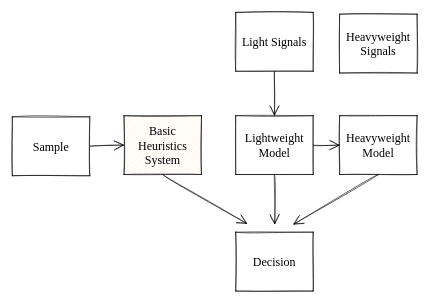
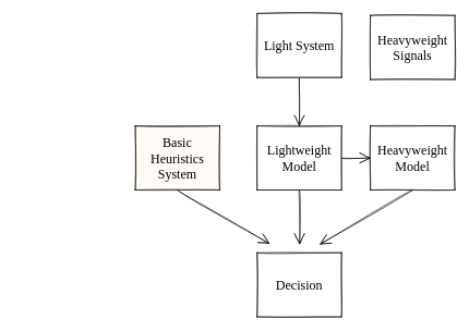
  <mxCell id="0" />
  <mxCell id="1" parent="0" />
- <mxCell id="2" value="Sample" style="rounded=0;whiteSpace=wrap;html=1;sketch=1;hachureGap=4;pointerEvents=0;fontFamily=Architects Daughter;fontSource=https%3A%2F%2Ffonts.googleapis.com%2Fcss%3Ffamily%3DArchitects%2BDaughter;fontSize=20;" parent="1" vertex="1"><mxGeometry x="20" y="194" width="129" height="98" as="geometry" /></mxCell>
  <mxCell id="3" value="Basic Heuristics System" style="rounded=0;whiteSpace=wrap;html=1;sketch=1;hachureGap=4;pointerEvents=0;fontFamily=Architects Daughter;fontSource=https%3A%2F%2Ffonts.googleapis.com%2Fcss%3Ffamily%3DArchitects%2BDaughter;fontSize=20;fillColor=#ffe6cc;" vertex="1" parent="1"><mxGeometry x="206" y="192" width="129" height="98" as="geometry" /></mxCell>
  <mxCell id="4" value="Lightweight Model" style="rounded=0;whiteSpace=wrap;html=1;sketch=1;hachureGap=4;pointerEvents=0;fontFamily=Architects Daughter;fontSource=https%3A%2F%2Ffonts.googleapis.com%2Fcss%3Ffamily%3DArchitects%2BDaughter;fontSize=20;" vertex="1" parent="1"><mxGeometry x="392" y="192" width="129" height="98" as="geometry" /></mxCell>
  <mxCell id="5" value="Heavyweight Model" style="rounded=0;whiteSpace=wrap;html=1;sketch=1;hachureGap=4;pointerEvents=0;fontFamily=Architects Daughter;fontSource=https%3A%2F%2Ffonts.googleapis.com%2Fcss%3Ffamily%3DArchitects%2BDaughter;fontSize=20;" vertex="1" parent="1"><mxGeometry x="565" y="192" width="129" height="98" as="geometry" /></mxCell>
  <mxCell id="6" value="Decision" style="rounded=0;whiteSpace=wrap;html=1;sketch=1;hachureGap=4;pointerEvents=0;fontFamily=Architects Daughter;fontSource=https%3A%2F%2Ffonts.googleapis.com%2Fcss%3Ffamily%3DArchitects%2BDaughter;fontSize=20;" vertex="1" parent="1"><mxGeometry x="392" y="386" width="129" height="98" as="geometry" /></mxCell>
- <mxCell id="7" value="Light Signals" style="rounded=0;whiteSpace=wrap;html=1;sketch=1;hachureGap=4;pointerEvents=0;fontFamily=Architects Daughter;fontSource=https%3A%2F%2Ffonts.googleapis.com%2Fcss%3Ffamily%3DArchitects%2BDaughter;fontSize=20;" vertex="1" parent="1"><mxGeometry x="392" y="20" width="129" height="98" as="geometry" /></mxCell>
- <mxCell id="8" style="edgeStyle=none;curved=1;rounded=0;sketch=1;hachureGap=4;orthogonalLoop=1;jettySize=auto;html=1;exitX=1;exitY=0.5;exitDx=0;exitDy=0;fontFamily=Architects Daughter;fontSource=https%3A%2F%2Ffonts.googleapis.com%2Fcss%3Ffamily%3DArchitects%2BDaughter;fontSize=16;endArrow=open;startSize=14;endSize=14;sourcePerimeterSpacing=8;targetPerimeterSpacing=8;entryX=0;entryY=0.5;entryDx=0;entryDy=0;" edge="1" parent="1" source="2" target="3"><mxGeometry relative="1" as="geometry"><mxPoint x="366.13" y="-283.5" as="sourcePoint" /><mxPoint x="464" y="-283.5" as="targetPoint" /></mxGeometry></mxCell>
+ <mxCell id="7" value="Light System" style="rounded=0;whiteSpace=wrap;html=1;sketch=1;hachureGap=4;pointerEvents=0;fontFamily=Architects Daughter;fontSource=https%3A%2F%2Ffonts.googleapis.com%2Fcss%3Ffamily%3DArchitects%2BDaughter;fontSize=20;" vertex="1" parent="1"><mxGeometry x="392" y="20" width="129" height="98" as="geometry" /></mxCell>
  <mxCell id="9" style="edgeStyle=none;curved=1;rounded=0;sketch=1;hachureGap=4;orthogonalLoop=1;jettySize=auto;html=1;exitX=1;exitY=0.5;exitDx=0;exitDy=0;fontFamily=Architects Daughter;fontSource=https%3A%2F%2Ffonts.googleapis.com%2Fcss%3Ffamily%3DArchitects%2BDaughter;fontSize=16;endArrow=open;startSize=14;endSize=14;sourcePerimeterSpacing=8;targetPerimeterSpacing=8;entryX=0;entryY=0.5;entryDx=0;entryDy=0;" edge="1" parent="1" source="4" target="5"><mxGeometry relative="1" as="geometry"><mxPoint x="345" y="251" as="sourcePoint" /><mxPoint x="402" y="251" as="targetPoint" /></mxGeometry></mxCell>
  <mxCell id="10" style="edgeStyle=none;curved=1;rounded=0;sketch=1;hachureGap=4;orthogonalLoop=1;jettySize=auto;html=1;exitX=0.5;exitY=1;exitDx=0;exitDy=0;fontFamily=Architects Daughter;fontSource=https%3A%2F%2Ffonts.googleapis.com%2Fcss%3Ffamily%3DArchitects%2BDaughter;fontSize=16;endArrow=open;startSize=14;endSize=14;sourcePerimeterSpacing=8;targetPerimeterSpacing=8;" edge="1" parent="1" source="3"><mxGeometry relative="1" as="geometry"><mxPoint x="345" y="251" as="sourcePoint" /><mxPoint x="411" y="372" as="targetPoint" /></mxGeometry></mxCell>
  <mxCell id="11" style="edgeStyle=none;curved=1;rounded=0;sketch=1;hachureGap=4;orthogonalLoop=1;jettySize=auto;html=1;exitX=0.5;exitY=1;exitDx=0;exitDy=0;fontFamily=Architects Daughter;fontSource=https%3A%2F%2Ffonts.googleapis.com%2Fcss%3Ffamily%3DArchitects%2BDaughter;fontSize=16;endArrow=open;startSize=14;endSize=14;sourcePerimeterSpacing=8;targetPerimeterSpacing=8;" edge="1" parent="1" source="4"><mxGeometry relative="1" as="geometry"><mxPoint x="280.5" y="300" as="sourcePoint" /><mxPoint x="457" y="373" as="targetPoint" /></mxGeometry></mxCell>
  <mxCell id="12" style="edgeStyle=none;curved=1;rounded=0;sketch=1;hachureGap=4;orthogonalLoop=1;jettySize=auto;html=1;exitX=0.5;exitY=1;exitDx=0;exitDy=0;fontFamily=Architects Daughter;fontSource=https%3A%2F%2Ffonts.googleapis.com%2Fcss%3Ffamily%3DArchitects%2BDaughter;fontSize=16;endArrow=open;startSize=14;endSize=14;sourcePerimeterSpacing=8;targetPerimeterSpacing=8;" edge="1" parent="1" source="5"><mxGeometry relative="1" as="geometry"><mxPoint x="290.5" y="310" as="sourcePoint" /><mxPoint x="488" y="373" as="targetPoint" /></mxGeometry></mxCell>
  <mxCell id="13" style="edgeStyle=none;curved=1;rounded=0;sketch=1;hachureGap=4;orthogonalLoop=1;jettySize=auto;html=1;exitX=0.5;exitY=1;exitDx=0;exitDy=0;fontFamily=Architects Daughter;fontSource=https%3A%2F%2Ffonts.googleapis.com%2Fcss%3Ffamily%3DArchitects%2BDaughter;fontSize=16;endArrow=open;startSize=14;endSize=14;sourcePerimeterSpacing=8;targetPerimeterSpacing=8;entryX=0.5;entryY=0;entryDx=0;entryDy=0;" edge="1" parent="1" source="7" target="4"><mxGeometry relative="1" as="geometry"><mxPoint x="300.5" y="320" as="sourcePoint" /><mxPoint x="432" y="404" as="targetPoint" /></mxGeometry></mxCell>
  <mxCell id="14" value="Heavyweight Signals" style="rounded=0;whiteSpace=wrap;html=1;sketch=1;hachureGap=4;pointerEvents=0;fontFamily=Architects Daughter;fontSource=https%3A%2F%2Ffonts.googleapis.com%2Fcss%3Ffamily%3DArchitects%2BDaughter;fontSize=20;" vertex="1" parent="1"><mxGeometry x="565" y="23" width="129" height="98" as="geometry" /></mxCell>
